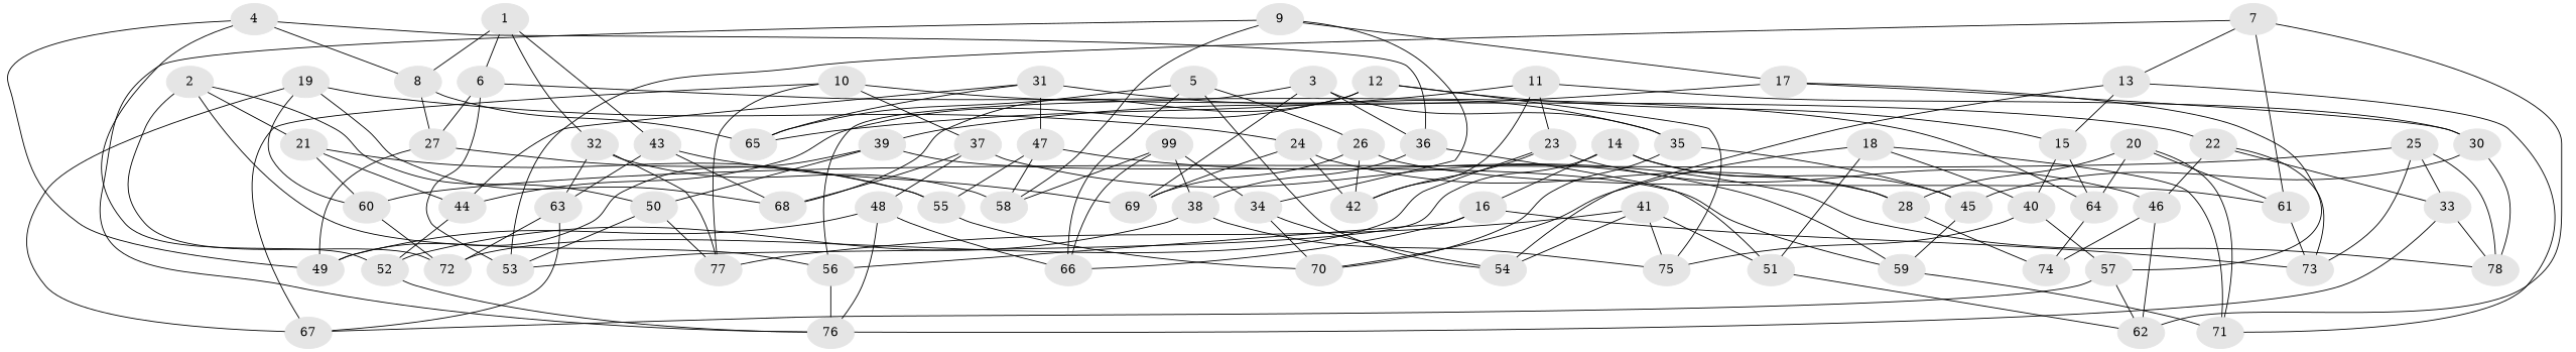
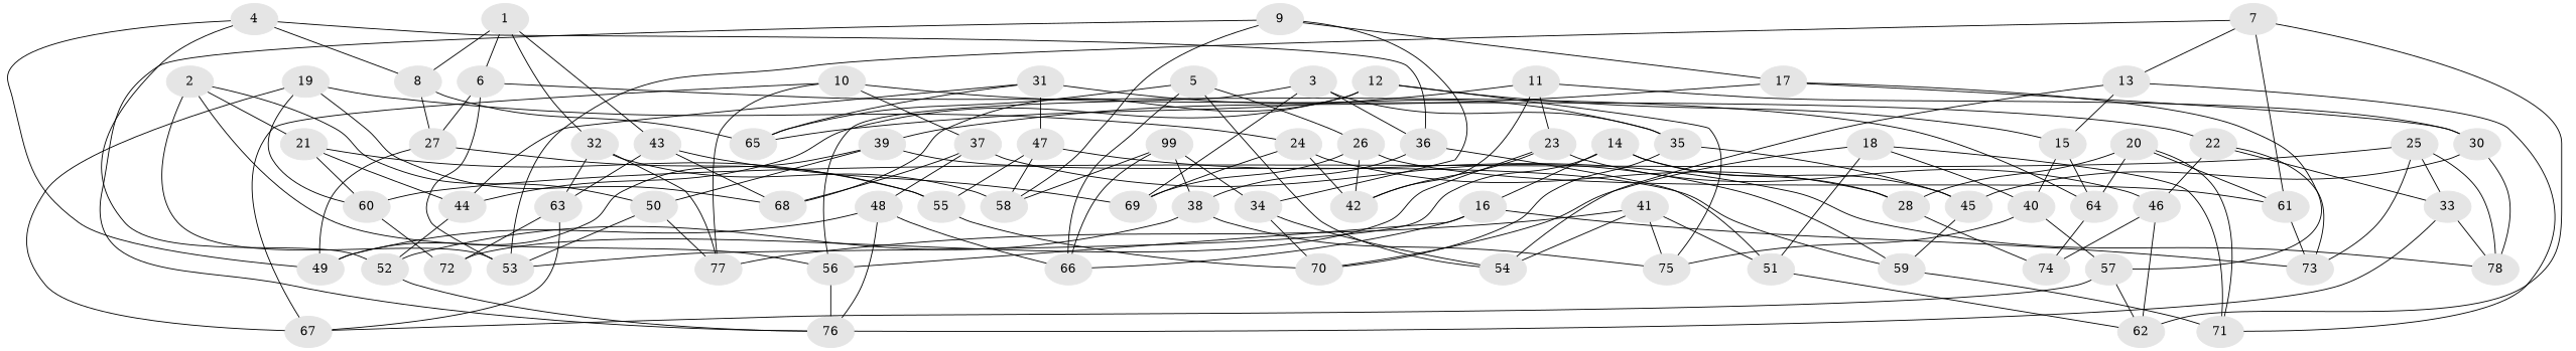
  graph {
    node [color=gray90 style=filled]
    1
    6
    8
    32
    43
    27
    53
    64
    65
    58
    77
    63
    69
    68
    2
    21
    50
    56
    72
    44
    60
    55
    76
    3
    35
    36
    45
    70
    51
    38
    4
    49
    52
    5
    26
    54
    66
    61
    42
    74
    7
    13
    62
    15
    71
    73
    9
    17
    34
    30
    39
    57
    10
    22
    37
    67
    33
    46
    48
    59
    11
    23
    78
    12
    75
    40
    14
    16
    28
    18
    19
    24
    20
    25
    n75 [label=99]
    31
    47
    41
    1 -- 6
    1 -- 8
    1 -- 32
    1 -- 43
    6 -- 27
    6 -- 53
    6 -- 64
    8 -- 27
    8 -- 65
    32 -- 58
    32 -- 77
    32 -- 63
    43 -- 63
    43 -- 69
    43 -- 68
    27 -- 55
    27 -- 49
    64 -- 74
    63 -- 72
    63 -- 67
    2 -- 21
    2 -- 50
    2 -- 56
-   2 -- 72
+   2 -- 53
    21 -- 44
    21 -- 60
    21 -- 55
    50 -- 53
    50 -- 77
    56 -- 76
    44 -- 52
    60 -- 72
    55 -- 70
    3 -- 69
    3 -- 56
    3 -- 35
    3 -- 36
    35 -- 45
    35 -- 70
    36 -- 51
    36 -- 38
    45 -- 59
    51 -- 62
    38 -- 52
    38 -- 75
    4 -- 8
    4 -- 36
    4 -- 49
    4 -- 52
    52 -- 76
    5 -- 65
    5 -- 26
    5 -- 54
    5 -- 66
    26 -- 69
    26 -- 61
    26 -- 42
    61 -- 73
    7 -- 53
    7 -- 61
    7 -- 13
    7 -- 62
    13 -- 54
    13 -- 15
    13 -- 71
    15 -- 64
    15 -- 40
    9 -- 58
    9 -- 76
    9 -- 17
    9 -- 34
    17 -- 30
    17 -- 39
    17 -- 57
    34 -- 70
    34 -- 54
    30 -- 45
    30 -- 78
    39 -- 50
    39 -- 49
    39 -- 59
    57 -- 62
    57 -- 67
    10 -- 77
    10 -- 22
    10 -- 37
    10 -- 67
    22 -- 73
    22 -- 33
    22 -- 46
    37 -- 68
    37 -- 48
    37 -- 59
    33 -- 76
    33 -- 78
    46 -- 74
    46 -- 62
    48 -- 76
    48 -- 49
    48 -- 66
    59 -- 71
    11 -- 65
    11 -- 42
    11 -- 30
    11 -- 23
    23 -- 72
    23 -- 42
    23 -- 46
    12 -- 68
    12 -- 44
    12 -- 15
    12 -- 75
    40 -- 57
    40 -- 75
    14 -- 53
    14 -- 45
    14 -- 16
    14 -- 28
    16 -- 56
    16 -- 66
    16 -- 73
    28 -- 74
    18 -- 70
    18 -- 51
    18 -- 71
    18 -- 40
    19 -- 68
    19 -- 60
    19 -- 67
    19 -- 24
    24 -- 69
    24 -- 42
    24 -- 28
    20 -- 64
    20 -- 61
    20 -- 71
    20 -- 28
    25 -- 60
    25 -- 73
    25 -- 33
    25 -- 78
    n75 -- 58
    n75 -- 38
    n75 -- 66
    n75 -- 34
    31 -- 65
    31 -- 44
    31 -- 35
    31 -- 47
    47 -- 58
    47 -- 55
    47 -- 78
    41 -- 77
    41 -- 51
    41 -- 54
    41 -- 75
  }
